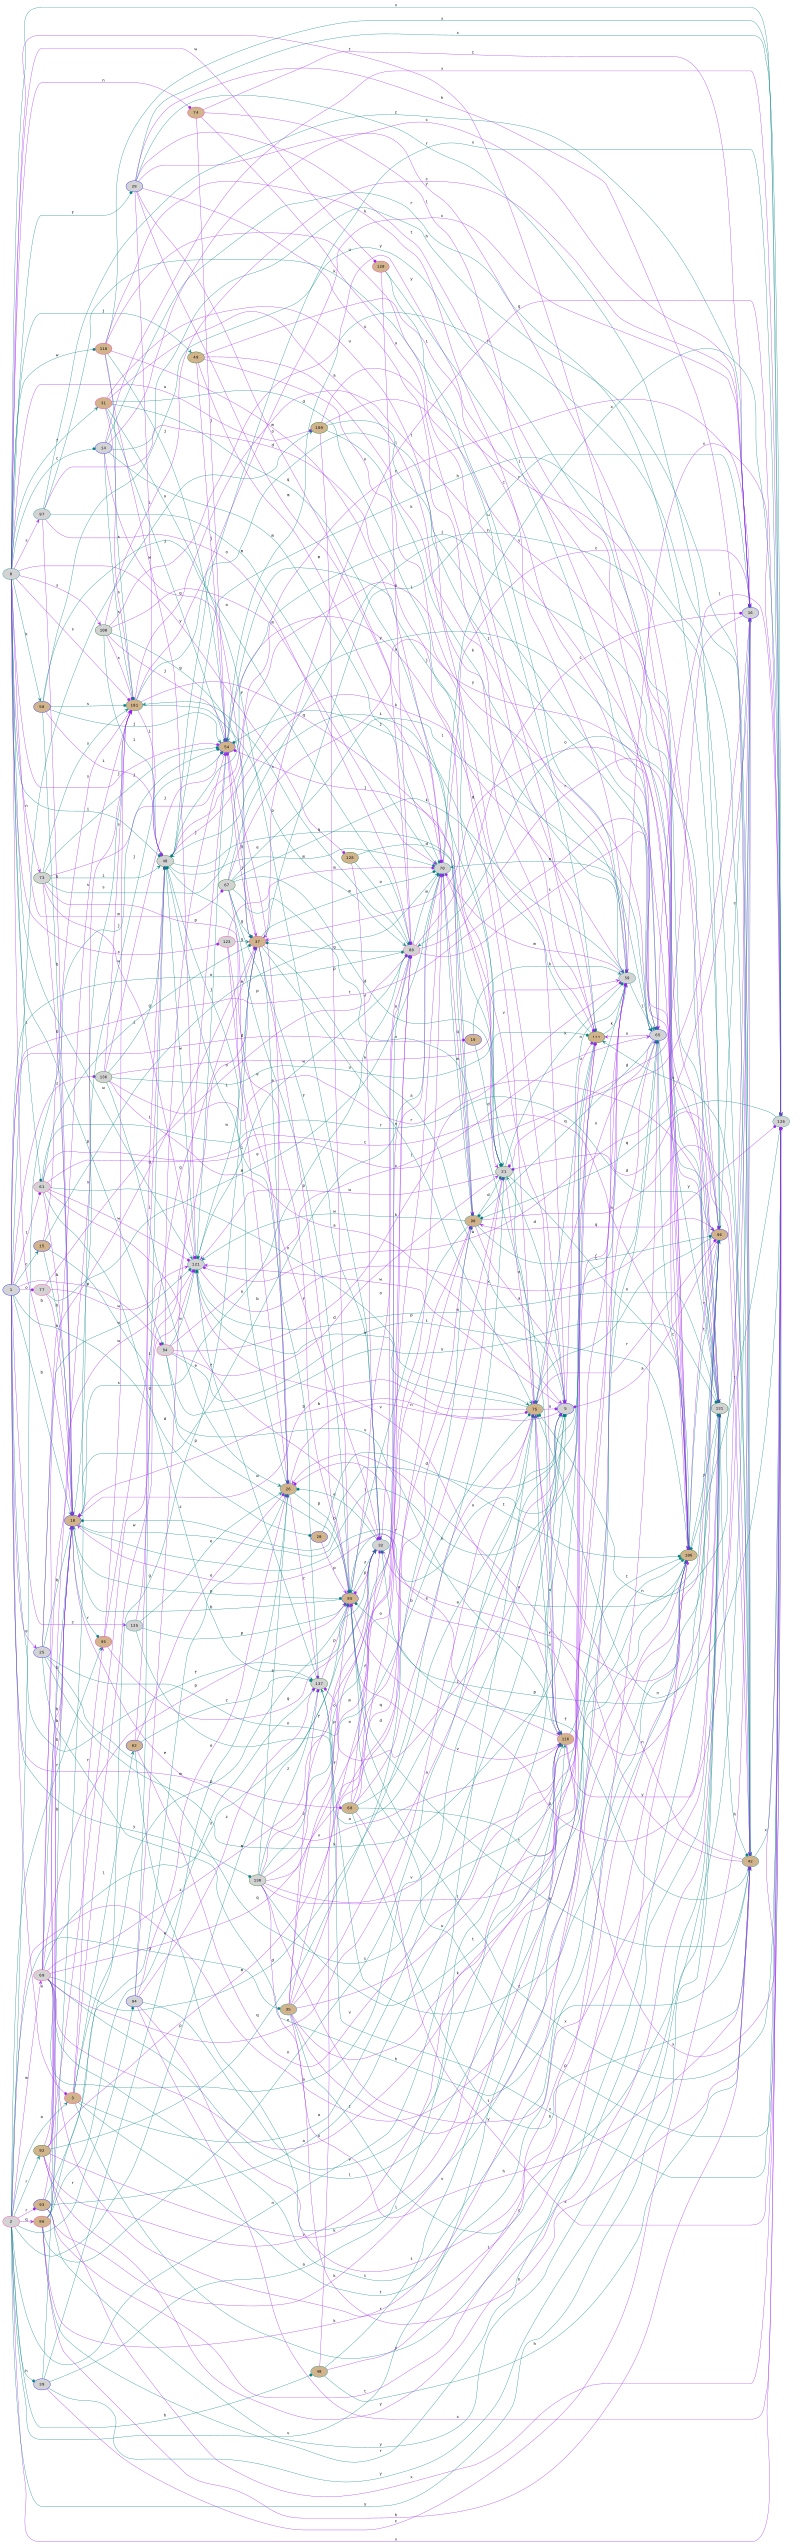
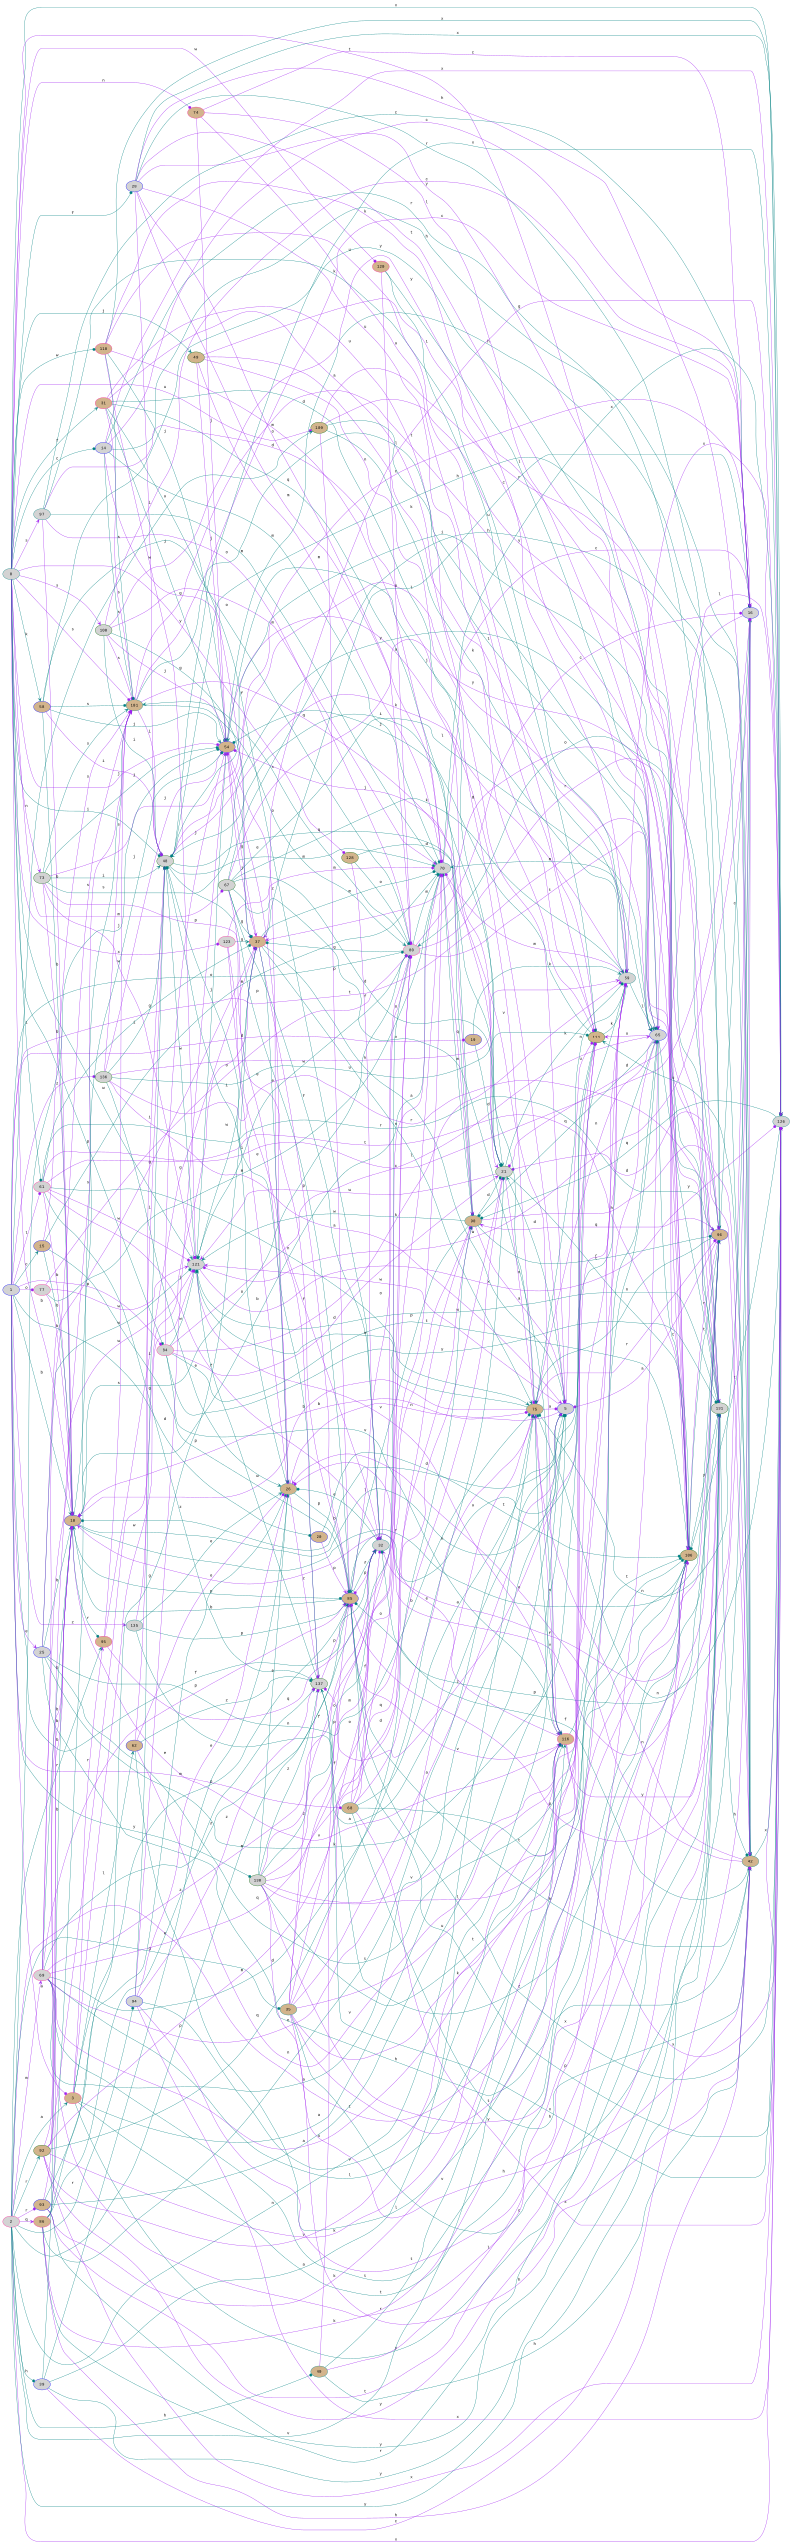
  strict digraph {
    fontname="Liberation Mono"
    rankdir=LR
    node [color=blue fillcolor=lightgrey fontname="Liberation Mono" style=filled]
    edge [arrowhead=dot color=purple fontname="Liberation Mono"]
    0 [color=teal]
    10 [fillcolor=tan]
    14
    28
    31 [color=deeppink fillcolor=tan]
    48 [color=darkgreen]
    49 [color=darkgreen fillcolor=tan]
    54 [fillcolor=tan]
    58 [fillcolor=tan]
    61 [color=deeppink]
    67 [color=darkgreen]
    73 [color=darkgreen]
    74 [color=deeppink fillcolor=tan]
    84 [color=deeppink]
    97 [color=teal]
    100 [color=darkgreen]
    101 [color=teal fillcolor=tan]
    106 [color=darkgreen fillcolor=tan]
    109 [color=darkgreen fillcolor=tan]
    118 [color=deeppink fillcolor=tan]
    120 [color=deeppink fillcolor=tan]
    121 [color=teal]
    123 [color=deeppink]
    126 [color=teal]
    128 [color=darkgreen fillcolor=tan]
    80 [color=deeppink]
    85 [fillcolor=tan]
    95 [color=deeppink fillcolor=tan]
    116 [color=deeppink fillcolor=tan]
    65
    96 [fillcolor=tan]
    16
    37 [color=deeppink fillcolor=tan]
    42 [color=teal fillcolor=tan]
    70 [color=teal]
    131 [color=darkgreen]
    111 [color=darkgreen fillcolor=tan]
    32 [color=teal]
    5
    21 [color=darkgreen]
    90 [color=teal fillcolor=tan]
    59 [color=teal]
    75 [color=teal fillcolor=tan]
    26 [color=teal fillcolor=tan]
    137 [color=darkgreen]
    1
    3 [color=deeppink fillcolor=tan]
    15 [fillcolor=tan]
    19 [fillcolor=tan]
    20 [fillcolor=tan]
    25
    68 [color=teal fillcolor=tan]
    77 [color=deeppink]
    130 [color=darkgreen]
    135 [color=teal]
    136 [color=darkgreen]
    62 [fillcolor=tan]
    2 [color=deeppink]
    35 [color=teal fillcolor=tan]
    39
    40 [color=teal fillcolor=tan]
    69 [color=deeppink]
    86 [color=deeppink fillcolor=tan]
    92 [color=darkgreen fillcolor=tan]
    93 [fillcolor=tan]
    94
    0 -> 10 [label=b]
    0 -> 14 [color=teal label=c]
    0 -> 28 [color=teal label=f]
    0 -> 31 [arrowhead=vee color=teal label=f]
    0 -> 48 [color=teal label=i]
    0 -> 49 [arrowhead=vee color=teal label=j]
    0 -> 54 [label=j]
    0 -> 58 [arrowhead=vee color=teal label=k]
    0 -> 61 [color=teal label=l]
    0 -> 67 [label=m]
    0 -> 73 [arrowhead=vee label=n]
    0 -> 74 [label=n]
    0 -> 84 [color=teal label=p]
    0 -> 97 [arrowhead=vee label=s]
    0 -> 100 [arrowhead=vee label=s]
    0 -> 101 [label=s]
    0 -> 106 [label=t]
    0 -> 109 [label=u]
    0 -> 118 [color=teal label=w]
    0 -> 120 [label=w]
    0 -> 121 [arrowhead=vee color=teal label=w]
    0 -> 123 [label=x]
    0 -> 126 [arrowhead=vee color=teal label=x]
    0 -> 128 [label=y]
    10 -> 101 [color=teal label=s]
    10 -> 80 [color=teal label=o]
    10 -> 85 [color=teal label=p]
    10 -> 95 [color=teal label=r]
    10 -> 116 [arrowhead=vee label=v]
    10 -> 65 [arrowhead=vee color=teal label=l]
    10 -> 96 [arrowhead=vee color=teal label=r]
    14 -> 101 [color=teal label=s]
    14 -> 126 [arrowhead=vee label=x]
    14 -> 96 [arrowhead=vee color=teal label=r]
    14 -> 16 [arrowhead=vee label=c]
    14 -> 37 [arrowhead=vee label=g]
    14 -> 42 [color=teal label=h]
    14 -> 70 [color=teal label=m]
    28 -> 48 [label=i]
    28 -> 106 [arrowhead=vee label=t]
    28 -> 126 [color=teal label=x]
    28 -> 80 [arrowhead=vee label=o]
    28 -> 96 [arrowhead=vee color=teal label=r]
    28 -> 42 [arrowhead=vee label=h]
    28 -> 70 [label=m]
    28 -> 131 [arrowhead=vee label=y]
    28 -> 111 [label=u]
    31 -> 54 [color=teal label=j]
    31 -> 101 [label=s]
    31 -> 111 [label=u]
    31 -> 32 [color=teal label=f]
    31 -> 5 [arrowhead=vee label=a]
    31 -> 21 [arrowhead=vee color=teal label=d]
    31 -> 90 [color=teal label=q]
    48 -> 121 [arrowhead=vee color=teal label=w]
    48 -> 126 [color=teal label=x]
    48 -> 85 [color=teal label=p]
    48 -> 65 [arrowhead=vee label=l]
    48 -> 42 [arrowhead=vee color=teal label=h]
    48 -> 70 [color=teal label=m]
    48 -> 90 [color=teal label=q]
    48 -> 59 [arrowhead=vee label=k]
    49 -> 54 [arrowhead=vee label=j]
    49 -> 65 [arrowhead=vee label=l]
    49 -> 70 [label=m]
    49 -> 59 [label=k]
    49 -> 75 [arrowhead=vee label=n]
    54 -> 37 [arrowhead=vee label=g]
    54 -> 42 [arrowhead=vee color=teal label=h]
    54 -> 5 [label=a]
    54 -> 26 [label=e]
+   54 -> 137 [arrowhead=vee label=z]
    58 -> 10 [arrowhead=vee color=teal label=b]
    58 -> 48 [label=i]
    58 -> 54 [arrowhead=vee color=teal label=j]
    58 -> 101 [color=teal label=s]
    58 -> 80 [arrowhead=vee color=teal label=o]
    58 -> 131 [color=teal label=y]
    61 -> 10 [arrowhead=vee label=b]
    61 -> 106 [arrowhead=vee label=t]
    61 -> 121 [label=w]
    61 -> 96 [arrowhead=vee color=teal label=r]
    61 -> 16 [label=c]
    61 -> 37 [color=teal label=g]
    61 -> 32 [label=f]
    61 -> 75 [arrowhead=vee color=teal label=n]
    61 -> 137 [arrowhead=vee color=teal label=z]
    67 -> 116 [color=teal label=v]
    67 -> 65 [arrowhead=vee color=teal label=l]
    67 -> 37 [color=teal label=g]
    67 -> 42 [color=teal label=h]
    67 -> 131 [arrowhead=vee label=y]
    67 -> 32 [arrowhead=vee color=teal label=f]
    67 -> 21 [color=teal label=d]
    67 -> 59 [arrowhead=vee color=teal label=k]
    67 -> 26 [label=e]
    73 -> 10 [label=b]
    73 -> 48 [arrowhead=vee color=teal label=i]
    73 -> 54 [color=teal label=j]
    73 -> 101 [arrowhead=vee color=teal label=s]
    73 -> 121 [label=w]
    73 -> 85 [label=p]
    73 -> 16 [label=c]
    73 -> 131 [color=teal label=y]
    74 -> 54 [arrowhead=vee label=j]
    74 -> 65 [arrowhead=vee label=l]
    74 -> 16 [label=c]
    74 -> 111 [arrowhead=vee label=u]
    84 -> 54 [arrowhead=vee label=j]
    84 -> 106 [arrowhead=vee color=teal label=t]
    84 -> 121 [color=teal label=w]
    84 -> 116 [arrowhead=vee color=teal label=v]
    84 -> 65 [arrowhead=vee label=l]
    84 -> 131 [color=teal label=y]
    84 -> 21 [arrowhead=vee label=d]
    84 -> 59 [label=k]
    97 -> 10 [label=b]
    97 -> 80 [label=o]
    97 -> 16 [color=teal label=c]
    97 -> 70 [arrowhead=vee color=teal label=m]
    97 -> 21 [arrowhead=vee label=d]
    97 -> 59 [color=teal label=k]
    100 -> 48 [arrowhead=vee color=teal label=i]
    100 -> 54 [label=j]
    100 -> 101 [label=s]
    100 -> 16 [arrowhead=vee label=c]
    100 -> 37 [color=teal label=g]
    100 -> 70 [arrowhead=vee label=m]
    100 -> 131 [arrowhead=vee label=y]
    101 -> 48 [arrowhead=vee label=i]
    101 -> 106 [arrowhead=vee label=t]
    101 -> 80 [arrowhead=vee color=teal label=o]
    101 -> 65 [color=teal label=l]
    101 -> 16 [arrowhead=vee label=c]
    101 -> 90 [arrowhead=vee label=q]
    106 -> 96 [arrowhead=vee label=r]
    106 -> 37 [arrowhead=vee label=g]
    106 -> 131 [color=teal label=y]
    109 -> 85 [arrowhead=vee label=p]
    109 -> 65 [arrowhead=vee color=teal label=l]
    109 -> 96 [label=r]
    109 -> 131 [label=y]
    109 -> 59 [arrowhead=vee color=teal label=k]
    118 -> 54 [arrowhead=vee color=teal label=j]
    118 -> 101 [color=teal label=s]
    118 -> 121 [label=w]
    118 -> 126 [arrowhead=vee color=teal label=x]
    118 -> 70 [arrowhead=vee label=m]
    118 -> 111 [arrowhead=vee label=u]
    118 -> 59 [arrowhead=vee label=k]
    120 -> 80 [label=o]
    120 -> 65 [color=teal label=l]
    120 -> 111 [color=teal label=u]
    121 -> 54 [arrowhead=vee color=teal label=j]
    121 -> 126 [label=x]
    121 -> 116 [arrowhead=vee label=v]
    123 -> 37 [arrowhead=vee color=teal label=g]
    123 -> 70 [label=m]
    123 -> 32 [arrowhead=vee label=f]
    123 -> 26 [arrowhead=vee label=e]
    126 -> 106 [color=teal label=t]
    126 -> 85 [color=teal label=p]
    126 -> 65 [arrowhead=vee label=l]
    126 -> 37 [arrowhead=vee label=g]
    126 -> 90 [color=teal label=q]
    126 -> 75 [color=teal label=n]
    128 -> 80 [color=teal label=o]
    128 -> 32 [arrowhead=vee label=f]
    128 -> 21 [arrowhead=vee color=teal label=d]
    80 -> 101 [arrowhead=vee color=teal label=s]
    80 -> 106 [arrowhead=vee label=t]
    80 -> 121 [color=teal label=w]
    80 -> 96 [arrowhead=vee label=r]
    80 -> 16 [label=c]
    80 -> 37 [color=teal label=g]
    80 -> 70 [color=teal label=m]
    85 -> 10 [arrowhead=vee color=teal label=b]
    85 -> 126 [color=teal label=x]
    85 -> 80 [label=o]
    85 -> 116 [arrowhead=vee label=v]
    85 -> 42 [color=teal label=h]
    85 -> 111 [color=teal label=u]
    85 -> 32 [arrowhead=vee color=teal label=f]
    95 -> 101 [label=s]
    95 -> 37 [label=g]
    95 -> 90 [label=q]
    116 -> 106 [color=teal label=t]
    116 -> 126 [label=x]
    116 -> 131 [label=y]
    116 -> 75 [arrowhead=vee label=n]
    116 -> 26 [label=e]
    65 -> 106 [color=teal label=t]
    65 -> 70 [arrowhead=vee color=teal label=m]
    65 -> 131 [color=teal label=y]
    65 -> 111 [arrowhead=vee label=u]
    65 -> 90 [color=teal label=q]
    65 -> 75 [arrowhead=vee label=n]
    96 -> 106 [color=teal label=t]
    96 -> 80 [arrowhead=vee color=teal label=o]
    96 -> 16 [arrowhead=vee color=teal label=c]
    96 -> 32 [arrowhead=vee label=f]
    96 -> 5 [label=a]
    96 -> 90 [arrowhead=vee label=q]
    96 -> 75 [arrowhead=vee color=teal label=n]
    96 -> 137 [arrowhead=vee color=teal label=z]
    16 -> 10 [arrowhead=vee label=b]
    16 -> 121 [label=w]
    16 -> 85 [label=p]
    16 -> 21 [label=d]
    16 -> 75 [color=teal label=n]
    37 -> 54 [label=j]
    37 -> 121 [arrowhead=vee color=teal label=w]
    37 -> 85 [label=p]
    37 -> 16 [color=teal label=c]
    37 -> 70 [color=teal label=m]
    37 -> 5 [arrowhead=vee color=teal label=a]
    37 -> 75 [arrowhead=vee color=teal label=n]
    37 -> 26 [arrowhead=vee color=teal label=e]
    42 -> 126 [color=teal label=x]
    42 -> 111 [arrowhead=vee color=teal label=u]
    42 -> 32 [color=teal label=f]
    42 -> 21 [label=d]
    42 -> 75 [arrowhead=vee label=n]
    42 -> 26 [arrowhead=vee label=e]
    70 -> 10 [arrowhead=vee color=teal label=b]
    70 -> 126 [color=teal label=x]
    70 -> 116 [arrowhead=vee label=v]
    70 -> 16 [arrowhead=vee label=c]
    70 -> 90 [arrowhead=vee label=q]
    131 -> 48 [color=teal label=i]
    131 -> 121 [color=teal label=w]
    131 -> 85 [color=teal label=p]
    131 -> 42 [color=teal label=h]
    111 -> 10 [color=teal label=b]
    111 -> 48 [arrowhead=vee color=teal label=i]
    111 -> 59 [arrowhead=vee color=teal label=k]
    111 -> 137 [label=z]
    32 -> 80 [label=o]
    32 -> 85 [label=p]
    32 -> 26 [color=teal label=e]
    5 -> 10 [label=b]
    5 -> 121 [arrowhead=vee label=w]
    5 -> 111 [label=u]
    5 -> 21 [arrowhead=vee color=teal label=d]
    21 -> 54 [label=j]
    21 -> 106 [color=teal label=t]
    21 -> 121 [arrowhead=vee label=w]
    21 -> 59 [color=teal label=k]
    21 -> 75 [label=n]
    90 -> 121 [arrowhead=vee color=teal label=w]
    90 -> 85 [arrowhead=vee color=teal label=p]
    90 -> 96 [color=teal label=r]
    90 -> 42 [arrowhead=vee label=h]
    90 -> 70 [color=teal label=m]
    90 -> 5 [label=a]
    90 -> 21 [color=teal label=d]
    59 -> 54 [arrowhead=vee color=teal label=j]
    59 -> 126 [arrowhead=vee label=x]
    59 -> 65 [arrowhead=vee color=teal label=l]
    59 -> 70 [label=m]
    59 -> 75 [arrowhead=vee color=teal label=n]
    75 -> 10 [arrowhead=vee label=b]
    75 -> 54 [color=teal label=j]
    75 -> 121 [arrowhead=vee color=teal label=w]
    75 -> 116 [arrowhead=vee color=teal label=v]
    75 -> 96 [label=r]
    75 -> 5 [label=a]
    26 -> 48 [color=teal label=i]
    26 -> 85 [color=teal label=p]
    26 -> 75 [label=n]
    26 -> 137 [label=z]
    137 -> 48 [color=teal label=i]
    137 -> 121 [arrowhead=vee color=teal label=w]
    137 -> 126 [color=teal label=x]
    137 -> 85 [label=p]
    1 -> 10 [arrowhead=vee color=teal label=b]
    1 -> 61 [label=l]
    1 -> 84 [label=p]
    1 -> 106 [label=t]
    1 -> 109 [arrowhead=vee color=teal label=u]
    1 -> 80 [color=teal label=o]
    1 -> 32 [arrowhead=vee color=teal label=f]
    1 -> 3 [label=a]
    1 -> 15 [arrowhead=vee color=teal label=c]
    1 -> 19 [label=d]
    1 -> 20 [color=teal label=d]
    1 -> 25 [arrowhead=vee label=e]
    1 -> 68 [label=m]
    1 -> 77 [label=o]
    1 -> 130 [color=teal label=y]
    1 -> 135 [arrowhead=vee label=z]
    1 -> 136 [label=z]
    3 -> 106 [color=teal label=t]
    3 -> 121 [label=w]
    3 -> 85 [arrowhead=vee color=teal label=p]
    3 -> 95 [arrowhead=vee label=r]
    3 -> 131 [color=teal label=y]
    3 -> 5 [color=teal label=a]
    3 -> 62 [arrowhead=vee color=teal label=l]
    15 -> 10 [color=teal label=b]
    15 -> 101 [arrowhead=vee label=s]
    15 -> 85 [color=teal label=p]
    15 -> 70 [arrowhead=vee color=teal label=m]
    19 -> 21 [color=teal label=d]
    19 -> 59 [arrowhead=vee color=teal label=k]
    20 -> 106 [color=teal label=t]
    20 -> 85 [arrowhead=vee label=p]
    25 -> 10 [arrowhead=vee color=teal label=b]
    25 -> 106 [color=teal label=t]
    25 -> 121 [color=teal label=w]
    25 -> 37 [label=g]
    25 -> 42 [arrowhead=vee color=teal label=h]
    25 -> 59 [color=teal label=k]
    25 -> 75 [color=teal label=n]
    68 -> 106 [arrowhead=vee color=teal label=t]
    68 -> 126 [arrowhead=vee label=x]
    68 -> 80 [label=o]
    68 -> 42 [color=teal label=h]
    68 -> 32 [label=f]
    68 -> 5 [color=teal label=a]
    68 -> 21 [arrowhead=vee label=d]
    68 -> 75 [label=n]
    77 -> 10 [label=b]
    77 -> 121 [arrowhead=vee label=w]
    77 -> 80 [label=o]
    77 -> 70 [arrowhead=vee color=teal label=m]
    130 -> 106 [color=teal label=t]
    130 -> 80 [color=teal label=o]
    130 -> 116 [arrowhead=vee label=v]
    130 -> 65 [arrowhead=vee label=l]
    130 -> 42 [arrowhead=vee label=h]
    130 -> 70 [arrowhead=vee label=m]
    130 -> 131 [label=y]
    130 -> 32 [arrowhead=vee label=f]
    130 -> 21 [arrowhead=vee label=d]
    130 -> 26 [color=teal label=e]
    130 -> 137 [arrowhead=vee color=teal label=z]
    135 -> 48 [label=i]
    135 -> 85 [color=teal label=p]
    135 -> 5 [arrowhead=vee color=teal label=a]
    135 -> 26 [arrowhead=vee color=teal label=e]
    136 -> 48 [arrowhead=vee color=teal label=i]
    136 -> 54 [label=j]
    136 -> 101 [arrowhead=vee label=s]
    136 -> 96 [arrowhead=vee label=r]
    136 -> 111 [color=teal label=u]
    136 -> 5 [arrowhead=vee label=a]
    136 -> 59 [arrowhead=vee label=k]
    136 -> 26 [arrowhead=vee color=teal label=e]
    62 -> 48 [label=i]
    62 -> 116 [label=v]
    62 -> 65 [color=teal label=l]
    62 -> 26 [label=e]
    62 -> 137 [color=teal label=z]
    2 -> 54 [color=teal label=j]
    2 -> 106 [arrowhead=vee label=t]
    2 -> 126 [label=x]
    2 -> 85 [color=teal label=p]
    2 -> 95 [arrowhead=vee color=teal label=r]
    2 -> 116 [arrowhead=vee color=teal label=v]
    2 -> 131 [arrowhead=vee color=teal label=y]
    2 -> 75 [arrowhead=vee color=teal label=n]
    2 -> 3 [arrowhead=vee color=teal label=a]
    2 -> 35 [color=teal label=g]
    2 -> 39 [color=teal label=h]
    2 -> 40 [color=teal label=h]
    2 -> 69 [arrowhead=vee label=m]
    2 -> 86 [arrowhead=vee label=q]
    2 -> 92 [arrowhead=vee color=teal label=r]
    2 -> 93 [label=r]
    2 -> 94 [color=teal label=r]
    35 -> 106 [arrowhead=vee label=t]
    35 -> 80 [label=o]
    35 -> 16 [arrowhead=vee color=teal label=c]
    35 -> 42 [label=h]
    35 -> 111 [label=u]
    35 -> 32 [label=f]
    35 -> 5 [label=a]
    35 -> 90 [arrowhead=vee label=q]
    35 -> 59 [label=k]
    35 -> 137 [label=z]
    39 -> 10 [arrowhead=vee color=teal label=b]
    39 -> 16 [label=c]
    39 -> 131 [arrowhead=vee color=teal label=y]
    39 -> 5 [color=teal label=a]
    39 -> 26 [arrowhead=vee color=teal label=e]
    40 -> 85 [arrowhead=vee label=p]
    40 -> 116 [arrowhead=vee color=teal label=v]
    40 -> 65 [arrowhead=vee label=l]
    40 -> 42 [arrowhead=vee color=teal label=h]
    69 -> 10 [color=teal label=b]
    69 -> 101 [arrowhead=vee label=s]
    69 -> 106 [arrowhead=vee color=teal label=t]
    69 -> 121 [arrowhead=vee label=w]
    69 -> 85 [arrowhead=vee label=p]
    69 -> 65 [color=teal label=l]
    69 -> 96 [arrowhead=vee label=r]
    69 -> 70 [arrowhead=vee label=m]
    69 -> 111 [label=u]
    69 -> 32 [arrowhead=vee color=teal label=f]
    69 -> 5 [arrowhead=vee color=teal label=a]
    69 -> 21 [color=teal label=d]
    69 -> 90 [label=q]
    69 -> 75 [label=n]
    86 -> 10 [arrowhead=vee label=b]
    86 -> 54 [color=teal label=j]
    86 -> 96 [color=teal label=r]
    86 -> 37 [color=teal label=g]
    86 -> 42 [label=h]
    86 -> 59 [arrowhead=vee label=k]
    86 -> 75 [arrowhead=vee color=teal label=n]
    86 -> 137 [arrowhead=vee color=teal label=z]
    92 -> 10 [arrowhead=vee label=b]
    92 -> 101 [arrowhead=vee label=s]
    92 -> 126 [label=x]
    92 -> 116 [label=v]
    92 -> 37 [arrowhead=vee label=g]
    92 -> 70 [label=m]
    92 -> 131 [arrowhead=vee label=y]
    92 -> 90 [arrowhead=vee color=teal label=q]
    92 -> 59 [label=k]
    93 -> 10 [label=b]
    93 -> 106 [arrowhead=vee label=t]
    93 -> 131 [color=teal label=y]
    93 -> 5 [color=teal label=a]
    93 -> 59 [label=k]
    93 -> 26 [color=teal label=e]
    94 -> 48 [color=teal label=i]
    94 -> 54 [arrowhead=vee label=j]
    94 -> 106 [arrowhead=vee label=t]
    94 -> 126 [label=x]
    94 -> 116 [color=teal label=v]
    94 -> 26 [arrowhead=vee label=e]
    94 -> 137 [label=z]
  }
